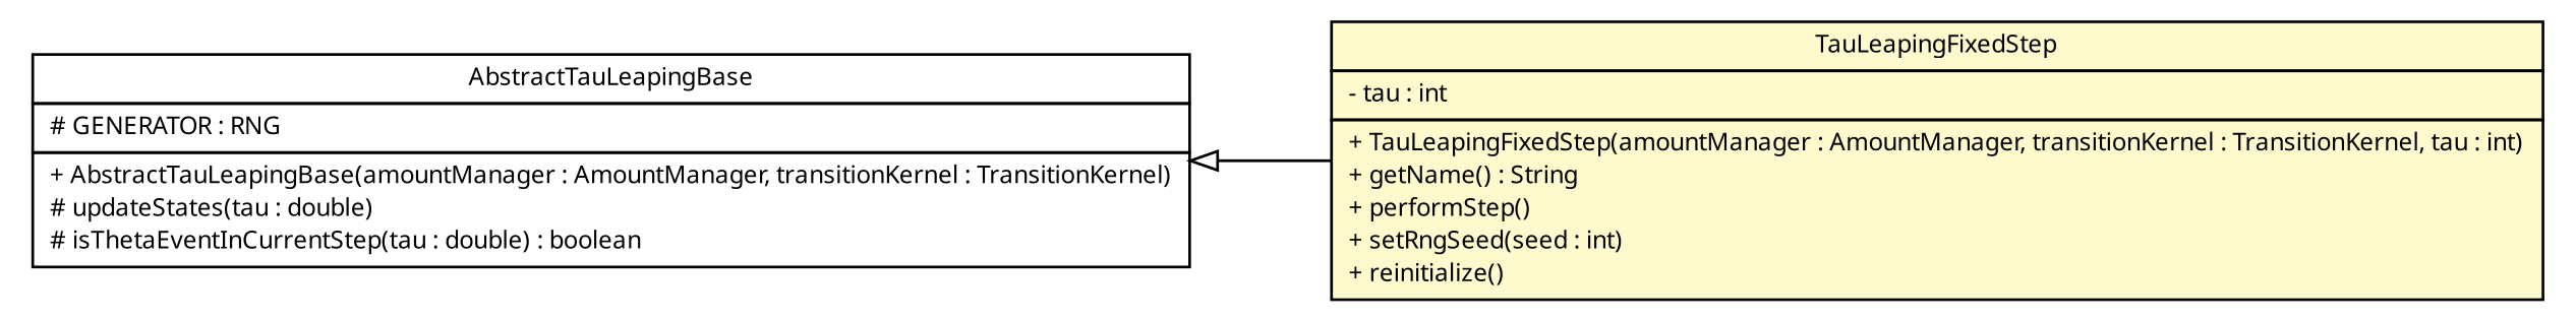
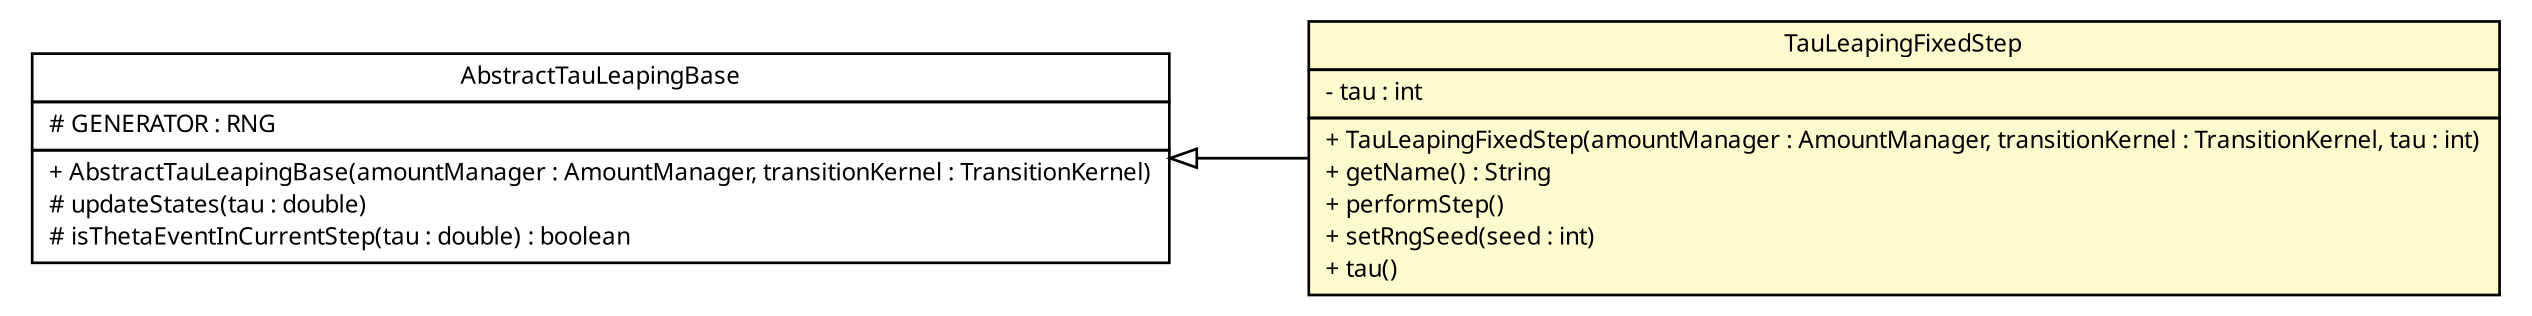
  digraph {
    nodesep=0.25
    ranksep=0.5
    rankdir=LR
    node [fontcolor=black fontname="Trebuchet MS" fontsize=9.0 shape=plaintext]
-   n1 [label=<<table title="broadwick.stochastic.algorithms.TauLeapingFixedStep" border="0" cellborder="1" cellspacing="0" cellpadding="2" port="p" bgcolor="lemonChiffon" href="./TauLeapingFixedStep.html"> 		<tr><td><table border="0" cellspacing="0" cellpadding="1"> <tr><td align="center" balign="center"><font face="Trebuchet MS"> TauLeapingFixedStep </font></td></tr> 		</table></td></tr> 		<tr><td><table border="0" cellspacing="0" cellpadding="1"> <tr><td align="left" balign="left"> - tau : int </td></tr> 		</table></td></tr> 		<tr><td><table border="0" cellspacing="0" cellpadding="1"> <tr><td align="left" balign="left"> + TauLeapingFixedStep(amountManager : AmountManager, transitionKernel : TransitionKernel, tau : int) </td></tr> <tr><td align="left" balign="left"> + getName() : String </td></tr> <tr><td align="left" balign="left"> + performStep() </td></tr> <tr><td align="left" balign="left"> + setRngSeed(seed : int) </td></tr> <tr><td align="left" balign="left"> + reinitialize() </td></tr> 		</table></td></tr> 		</table>>]
+   n1 [label=<<table title="broadwick.stochastic.algorithms.TauLeapingFixedStep" border="0" cellborder="1" cellspacing="0" cellpadding="2" port="p" bgcolor="lemonChiffon" href="./TauLeapingFixedStep.html"> 		<tr><td><table border="0" cellspacing="0" cellpadding="1"> <tr><td align="center" balign="center"><font face="Trebuchet MS"> TauLeapingFixedStep </font></td></tr> 		</table></td></tr> 		<tr><td><table border="0" cellspacing="0" cellpadding="1"> <tr><td align="left" balign="left"> - tau : int </td></tr> 		</table></td></tr> 		<tr><td><table border="0" cellspacing="0" cellpadding="1"> <tr><td align="left" balign="left"> + TauLeapingFixedStep(amountManager : AmountManager, transitionKernel : TransitionKernel, tau : int) </td></tr> <tr><td align="left" balign="left"> + getName() : String </td></tr> <tr><td align="left" balign="left"> + performStep() </td></tr> <tr><td align="left" balign="left"> + setRngSeed(seed : int) </td></tr> <tr><td align="left" balign="left"> + tau() </td></tr> 		</table></td></tr> 		</table>>]
    n2 [label=<<table title="broadwick.stochastic.algorithms.AbstractTauLeapingBase" border="0" cellborder="1" cellspacing="0" cellpadding="2" port="p" href="./AbstractTauLeapingBase.html"> 		<tr><td><table border="0" cellspacing="0" cellpadding="1"> <tr><td align="center" balign="center"><font face="Trebuchet MS"> AbstractTauLeapingBase </font></td></tr> 		</table></td></tr> 		<tr><td><table border="0" cellspacing="0" cellpadding="1"> <tr><td align="left" balign="left"> # GENERATOR : RNG </td></tr> 		</table></td></tr> 		<tr><td><table border="0" cellspacing="0" cellpadding="1"> <tr><td align="left" balign="left"> + AbstractTauLeapingBase(amountManager : AmountManager, transitionKernel : TransitionKernel) </td></tr> <tr><td align="left" balign="left"> # updateStates(tau : double) </td></tr> <tr><td align="left" balign="left"> # isThetaEventInCurrentStep(tau : double) : boolean </td></tr> 		</table></td></tr> 		</table>>]
    n2 -> n1 [arrowtail=empty dir=back fontname="Trebuchet MS" fontsize=10 headport=p labelfontname="Trebuchet MS" labelfontsize=10 tailport=p]
  }
